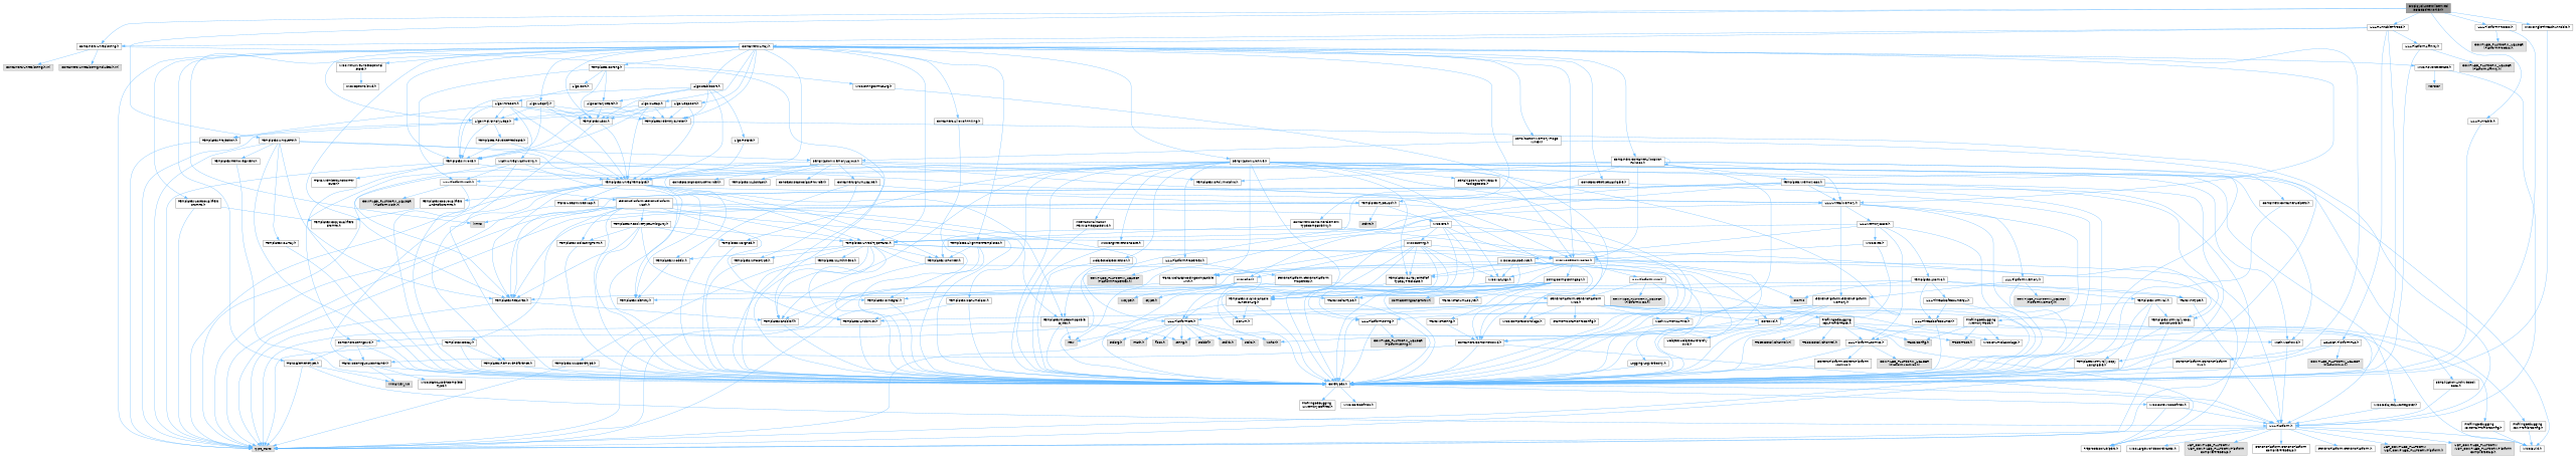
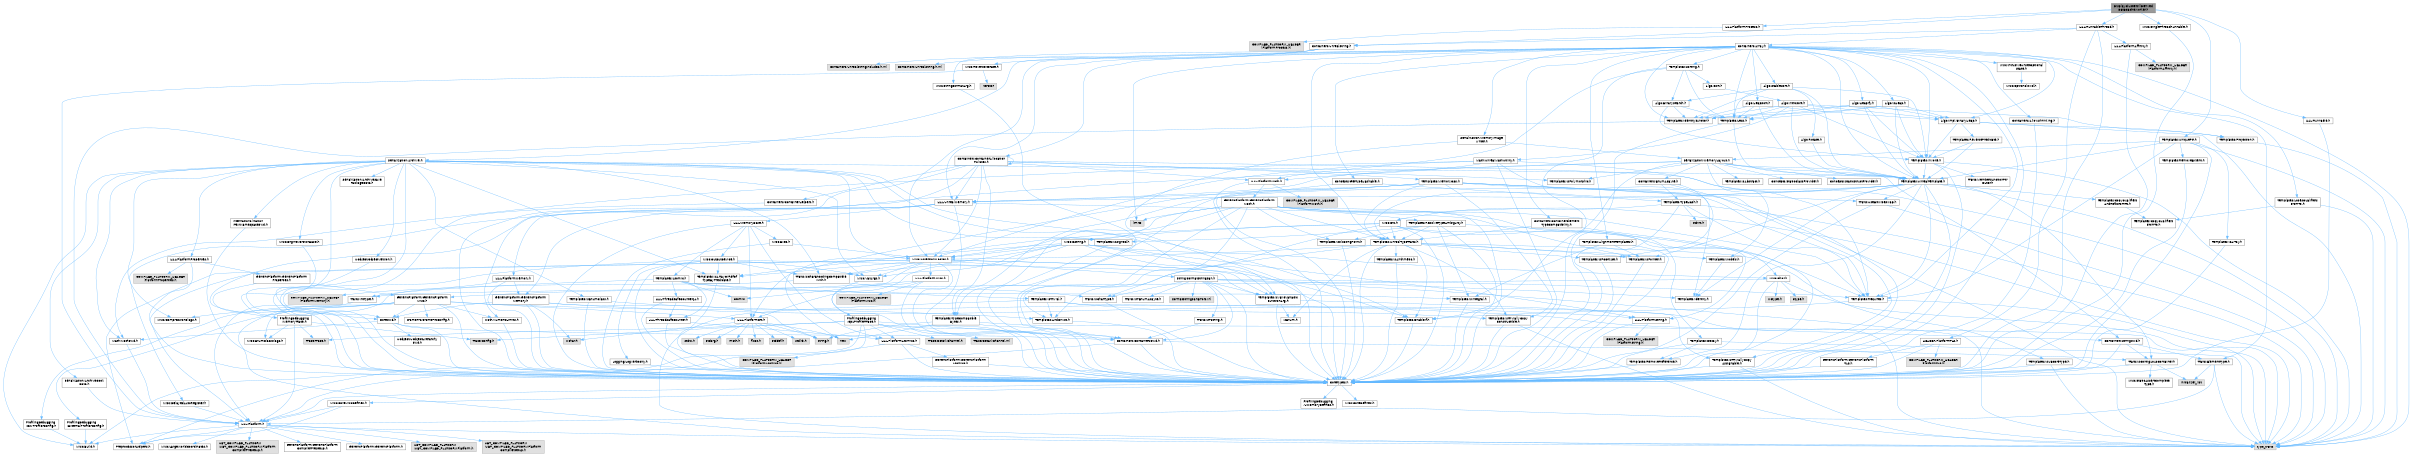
  digraph {
    node [color=grey40 fillcolor=white fontname=Helvetica fontsize=10 shape=box style=filled]
    edge [color=steelblue1 fontname=Helvetica fontsize=10 labelfontname=Helvetica labelfontsize=10 style=solid]
    n1 [color=gray40 fillcolor=grey60 fontcolor=black height=0.2 label="DisplayClusterFillDerived\lDataCacheWorker.h" width=0.4]
    n2 [height=0.2 label="Containers/UnrealString.h" width=0.4]
    n3 [height=0.2 label="HAL/PlatformProcess.h" width=0.4]
    n4 [height=0.2 label="HAL/Runnable.h" width=0.4]
    n5 [height=0.2 label="HAL/RunnableThread.h" width=0.4]
    n6 [height=0.2 label="Misc/SingleThreadRunnable.h" width=0.4]
    n7 [height=0.2 label="Templates/UniquePtr.h" width=0.4]
    n8 [color=grey60 fillcolor="#E0E0E0" height=0.2 label="Containers/UnrealStringIncludes.h.inl" width=0.4]
    n9 [color=grey60 fillcolor="#E0E0E0" height=0.2 label="Containers/UnrealString.h.inl" width=0.4]
    n10 [height=0.2 label="Misc/StringFormatArg.h" width=0.4]
    n11 [height=0.2 label="CoreTypes.h" width=0.4]
    n12 [color=grey60 fillcolor="#E0E0E0" height=0.2 label="COMPILED_PLATFORM_HEADER\l(PlatformProcess.h)" width=0.4]
    n13 [height=0.2 label="Containers/Array.h" width=0.4]
    n14 [height=0.2 label="HEADER/PlatformTLS.h" width=0.4]
    n15 [height=0.2 label="HAL/PlatformAffinity.h" width=0.4]
    n16 [color=grey60 fillcolor="#E0E0E0" height=0.2 label=type_traits width=0.4]
    n17 [height=0.2 label="Templates/Requires.h" width=0.4]
    n18 [height=0.2 label="Templates/UnrealTemplate.h" width=0.4]
    n19 [height=0.2 label="Serialization/MemoryLayout.h" width=0.4]
    n20 [height=0.2 label="Templates/IsArray.h" width=0.4]
    n21 [height=0.2 label="Templates/RemoveExtent.h" width=0.4]
    n22 [height=0.2 label="Containers/ContainersFwd.h" width=0.4]
    n23 [height=0.2 label="HAL/Platform.h" width=0.4]
    n24 [height=0.2 label="Traits/IsContiguousContainer.h" width=0.4]
    n25 [height=0.2 label="Misc/Build.h" width=0.4]
    n26 [height=0.2 label="Misc/LargeWorldCoordinates.h" width=0.4]
    n27 [height=0.2 label="PreprocessorHelpers.h" width=0.4]
    n28 [color=grey60 fillcolor="#E0E0E0" height=0.2 label="UBT_COMPILED_PLATFORM\l/UBT_COMPILED_PLATFORMPlatform\lCompilerPreSetup.h" width=0.4]
    n29 [height=0.2 label="GenericPlatform/GenericPlatform\lCompilerPreSetup.h" width=0.4]
    n30 [height=0.2 label="GenericPlatform/GenericPlatform.h" width=0.4]
    n31 [color=grey60 fillcolor="#E0E0E0" height=0.2 label="UBT_COMPILED_PLATFORM\l/UBT_COMPILED_PLATFORMPlatform.h" width=0.4]
    n32 [color=grey60 fillcolor="#E0E0E0" height=0.2 label="UBT_COMPILED_PLATFORM\l/UBT_COMPILED_PLATFORMPlatform\lCompilerSetup.h" width=0.4]
    n33 [height=0.2 label="ProfilingDebugging\l/UMemoryDefines.h" width=0.4]
    n34 [height=0.2 label="Misc/CoreMiscDefines.h" width=0.4]
    n35 [height=0.2 label="Misc/CoreDefines.h" width=0.4]
    n36 [height=0.2 label="Misc/StaticAssertComplete\lType.h" width=0.4]
    n37 [color=grey60 fillcolor="#E0E0E0" height=0.2 label=initializer_list width=0.4]
    n38 [height=0.2 label="Misc/AssertionMacros.h" width=0.4]
    n39 [height=0.2 label="Traits/ElementType.h" width=0.4]
    n40 [height=0.2 label="Misc/IntrusiveUnsetOptional\lState.h" width=0.4]
    n41 [height=0.2 label="Misc/ReverseIterate.h" width=0.4]
    n42 [height=0.2 label="HAL/UnrealMemory.h" width=0.4]
    n43 [height=0.2 label="Templates/UnrealTypeTraits.h" width=0.4]
    n44 [height=0.2 label="Containers/AllowShrinking.h" width=0.4]
    n45 [height=0.2 label="Containers/ContainerAllocation\lPolicies.h" width=0.4]
    n46 [color=grey60 fillcolor="#E0E0E0" height=0.2 label=limits width=0.4]
    n47 [height=0.2 label="Containers/ContainerElement\lTypeCompatibility.h" width=0.4]
    n48 [height=0.2 label="Serialization/Archive.h" width=0.4]
    n49 [height=0.2 label="Serialization/MemoryImage\lWriter.h" width=0.4]
    n50 [height=0.2 label="Algo/Heapify.h" width=0.4]
    n51 [height=0.2 label="Algo/Impl/BinaryHeap.h" width=0.4]
    n52 [height=0.2 label="Templates/Invoke.h" width=0.4]
    n53 [height=0.2 label="Templates/IdentityFunctor.h" width=0.4]
    n54 [height=0.2 label="Templates/Less.h" width=0.4]
    n55 [height=0.2 label="Algo/HeapSort.h" width=0.4]
    n56 [height=0.2 label="Algo/IsHeap.h" width=0.4]
    n57 [height=0.2 label="Algo/StableSort.h" width=0.4]
    n58 [height=0.2 label="Concepts/GetTypeHashable.h" width=0.4]
    n59 [height=0.2 label="Templates/LosesQualifiers\lFromTo.h" width=0.4]
    n60 [height=0.2 label="Templates/Sorting.h" width=0.4]
    n61 [height=0.2 label="Templates/AlignmentTemplates.h" width=0.4]
    n62 [height=0.2 label="GenericPlatform/GenericPlatform\lTLS.h" width=0.4]
    n63 [color=grey60 fillcolor="#E0E0E0" height=0.2 label="COMPILED_PLATFORM_HEADER\l(PlatformTLS.h)" width=0.4]
    n64 [color=grey60 fillcolor="#E0E0E0" height=0.2 label="COMPILED_PLATFORM_HEADER\l(PlatformAffinity.h)" width=0.4]
    n65 [height=0.2 label="HAL/PlatformMisc.h" width=0.4]
    n66 [height=0.2 label="Templates/EnableIf.h" width=0.4]
    n67 [height=0.2 label="Templates/IsArrayOrRefOf\lTypeByPredicate.h" width=0.4]
    n68 [height=0.2 label="Templates/IsValidVariadic\lFunctionArg.h" width=0.4]
    n69 [height=0.2 label="Traits/IsCharEncodingCompatible\lWith.h" width=0.4]
    n70 [height=0.2 label="Misc/VarArgs.h" width=0.4]
    n71 [height=0.2 label="String/FormatStringSan.h" width=0.4]
    n72 [color=grey60 fillcolor="#E0E0E0" height=0.2 label=atomic width=0.4]
    n73 [height=0.2 label="Misc/OptionalFwd.h" width=0.4]
    n74 [color=grey60 fillcolor="#E0E0E0" height=0.2 label=iterator width=0.4]
    n75 [height=0.2 label="GenericPlatform/GenericPlatform\lMemory.h" width=0.4]
    n76 [height=0.2 label="HAL/MemoryBase.h" width=0.4]
    n77 [height=0.2 label="HAL/PlatformMemory.h" width=0.4]
    n78 [height=0.2 label="ProfilingDebugging\l/MemoryTrace.h" width=0.4]
    n79 [height=0.2 label="Templates/IsPointer.h" width=0.4]
    n80 [height=0.2 label="IsEnum.h" width=0.4]
    n81 [height=0.2 label="Templates/AndOrNot.h" width=0.4]
    n82 [height=0.2 label="Templates/IsTriviallyCopy\lConstructible.h" width=0.4]
    n83 [height=0.2 label="Templates/IsArithmetic.h" width=0.4]
    n84 [height=0.2 label="Templates/Models.h" width=0.4]
    n85 [height=0.2 label="Templates/IsPODType.h" width=0.4]
    n86 [height=0.2 label="Templates/IsUECoreType.h" width=0.4]
    n87 [height=0.2 label="Templates/Identity.h" width=0.4]
    n88 [height=0.2 label="Templates/CopyQualifiers\lAndRefsFromTo.h" width=0.4]
    n89 [height=0.2 label="Templates/RemoveReference.h" width=0.4]
    n90 [height=0.2 label="Templates/TypeCompatible\lBytes.h" width=0.4]
    n91 [height=0.2 label="Traits/UseBitwiseSwap.h" width=0.4]
    n92 [height=0.2 label="Math/NumericLimits.h" width=0.4]
    n93 [height=0.2 label="Containers/ContainerHelpers.h" width=0.4]
    n94 [height=0.2 label="HAL/PlatformMath.h" width=0.4]
    n95 [height=0.2 label="Templates/IsPolymorphic.h" width=0.4]
    n96 [height=0.2 label="Templates/MemoryOps.h" width=0.4]
    n97 [height=0.2 label="CoreFwd.h" width=0.4]
    n98 [height=0.2 label="Misc/CompressionFlags.h" width=0.4]
    n99 [height=0.2 label="Math/MathFwd.h" width=0.4]
    n100 [height=0.2 label="Templates/IsSigned.h" width=0.4]
    n101 [height=0.2 label="HAL/PlatformProperties.h" width=0.4]
    n102 [height=0.2 label="Internationalization\l/TextNamespaceFwd.h" width=0.4]
    n103 [height=0.2 label="Misc/EngineVersionBase.h" width=0.4]
    n104 [height=0.2 label="Serialization/ArchiveCook\lData.h" width=0.4]
    n105 [height=0.2 label="Serialization/ArchiveSave\lPackageData.h" width=0.4]
    n106 [height=0.2 label="Templates/IsEnumClass.h" width=0.4]
    n107 [height=0.2 label="UObject/ObjectVersion.h" width=0.4]
    n108 [height=0.2 label="Templates/Projection.h" width=0.4]
    n109 [height=0.2 label="Templates/ReversePredicate.h" width=0.4]
    n110 [height=0.2 label="Traits/MemberFunctionPtr\lOuter.h" width=0.4]
    n111 [height=0.2 label="Algo/BinarySearch.h" width=0.4]
    n112 [height=0.2 label="Algo/Rotate.h" width=0.4]
    n113 [height=0.2 label="Templates/TypeHash.h" width=0.4]
    n114 [height=0.2 label="Templates/CopyQualifiers\lFromTo.h" width=0.4]
    n115 [height=0.2 label="Algo/Sort.h" width=0.4]
    n116 [height=0.2 label="Templates/IsIntegral.h" width=0.4]
    n117 [height=0.2 label="GenericPlatform/GenericPlatform\lMisc.h" width=0.4]
    n118 [color=grey60 fillcolor="#E0E0E0" height=0.2 label="COMPILED_PLATFORM_HEADER\l(PlatformMisc.h)" width=0.4]
    n119 [height=0.2 label="ProfilingDebugging\l/CpuProfilerTrace.h" width=0.4]
    n120 [height=0.2 label="Traits/IsCharType.h" width=0.4]
    n121 [height=0.2 label="Traits/IsTEnumAsByte.h" width=0.4]
    n122 [height=0.2 label="Traits/IsTString.h" width=0.4]
    n123 [color=grey60 fillcolor="#E0E0E0" height=0.2 label="FormatStringSanErrors.inl" width=0.4]
    n124 [height=0.2 label="Containers/StringFwd.h" width=0.4]
    n125 [height=0.2 label="FramePro/FrameProConfig.h" width=0.4]
    n126 [height=0.2 label="HAL/PlatformCrt.h" width=0.4]
    n127 [height=0.2 label="Misc/EnumClassFlags.h" width=0.4]
    n128 [height=0.2 label="ProfilingDebugging\l/CsvProfilerConfig.h" width=0.4]
    n129 [height=0.2 label="ProfilingDebugging\l/ExternalProfilerConfig.h" width=0.4]
    n130 [height=0.2 label="HAL/PlatformAtomics.h" width=0.4]
    n131 [color=grey60 fillcolor="#E0E0E0" height=0.2 label="Trace/Config.h" width=0.4]
    n132 [color=grey60 fillcolor="#E0E0E0" height=0.2 label="Trace/Detail/Channel.h" width=0.4]
    n133 [color=grey60 fillcolor="#E0E0E0" height=0.2 label="Trace/Detail/Channel.inl" width=0.4]
    n134 [color=grey60 fillcolor="#E0E0E0" height=0.2 label="Trace/Trace.h" width=0.4]
    n135 [height=0.2 label="UObject/UObjectHierarchy\lFwd.h" width=0.4]
    n136 [color=grey60 fillcolor="#E0E0E0" height=0.2 label=new width=0.4]
    n137 [color=grey60 fillcolor="#E0E0E0" height=0.2 label="wchar.h" width=0.4]
    n138 [color=grey60 fillcolor="#E0E0E0" height=0.2 label="stddef.h" width=0.4]
    n139 [color=grey60 fillcolor="#E0E0E0" height=0.2 label="stdlib.h" width=0.4]
    n140 [color=grey60 fillcolor="#E0E0E0" height=0.2 label="stdio.h" width=0.4]
    n141 [color=grey60 fillcolor="#E0E0E0" height=0.2 label="stdarg.h" width=0.4]
    n142 [color=grey60 fillcolor="#E0E0E0" height=0.2 label="math.h" width=0.4]
    n143 [color=grey60 fillcolor="#E0E0E0" height=0.2 label="float.h" width=0.4]
    n144 [color=grey60 fillcolor="#E0E0E0" height=0.2 label="string.h" width=0.4]
    n145 [height=0.2 label="GenericPlatform/GenericPlatform\lAtomics.h" width=0.4]
    n146 [color=grey60 fillcolor="#E0E0E0" height=0.2 label="COMPILED_PLATFORM_HEADER\l(PlatformAtomics.h)" width=0.4]
    n147 [height=0.2 label="HAL/PlatformString.h" width=0.4]
    n148 [height=0.2 label="Misc/Exec.h" width=0.4]
    n149 [height=0.2 label="Misc/OutputDevice.h" width=0.4]
    n150 [height=0.2 label="Templates/Atomic.h" width=0.4]
    n151 [color=grey60 fillcolor="#E0E0E0" height=0.2 label="COMPILED_PLATFORM_HEADER\l(PlatformMemory.h)" width=0.4]
    n152 [color=grey60 fillcolor="#E0E0E0" height=0.2 label="COMPILED_PLATFORM_HEADER\l(PlatformString.h)" width=0.4]
    n153 [height=0.2 label="Logging/LogVerbosity.h" width=0.4]
    n154 [height=0.2 label="HAL/ThreadSafeCounter.h" width=0.4]
    n155 [height=0.2 label="HAL/ThreadSafeCounter64.h" width=0.4]
    n156 [height=0.2 label="Templates/IsTrivial.h" width=0.4]
    n157 [height=0.2 label="Traits/IntType.h" width=0.4]
    n158 [height=0.2 label="Templates/IsTriviallyCopy\lAssignable.h" width=0.4]
    n159 [height=0.2 label="GenericPlatform/GenericPlatform\lMath.h" width=0.4]
    n160 [color=grey60 fillcolor="#E0E0E0" height=0.2 label="COMPILED_PLATFORM_HEADER\l(PlatformMath.h)" width=0.4]
    n161 [height=0.2 label="Templates/Decay.h" width=0.4]
    n162 [height=0.2 label="Templates/IsFloatingPoint.h" width=0.4]
    n163 [height=0.2 label="Templates/ResolveTypeAmbiguity.h" width=0.4]
    n164 [height=0.2 label="GenericPlatform/GenericPlatform\lProperties.h" width=0.4]
    n165 [color=grey60 fillcolor="#E0E0E0" height=0.2 label="COMPILED_PLATFORM_HEADER\l(PlatformProperties.h)" width=0.4]
    n166 [height=0.2 label="Concepts/StaticClassProvider.h" width=0.4]
    n167 [height=0.2 label="Concepts/StaticStructProvider.h" width=0.4]
    n168 [height=0.2 label="Containers/EnumAsByte.h" width=0.4]
    n169 [height=0.2 label="Misc/DelayedAutoRegister.h" width=0.4]
    n170 [height=0.2 label="Templates/IsAbstract.h" width=0.4]
    n171 [height=0.2 label="Misc/Crc.h" width=0.4]
    n172 [color=grey60 fillcolor="#E0E0E0" height=0.2 label="stdint.h" width=0.4]
    n173 [height=0.2 label="Misc/CString.h" width=0.4]
    n174 [height=0.2 label="Misc/Char.h" width=0.4]
    n175 [color=grey60 fillcolor="#E0E0E0" height=0.2 label="ctype.h" width=0.4]
    n176 [color=grey60 fillcolor="#E0E0E0" height=0.2 label="wctype.h" width=0.4]
    n177 [height=0.2 label="Algo/IntroSort.h" width=0.4]
    n178 [height=0.2 label="Math/UnrealMathUtility.h" width=0.4]
    n1 -> n2
    n1 -> n3
    n1 -> n4
    n1 -> n5
    n1 -> n6
    n1 -> n7
    n2 -> n8
    n2 -> n9
    n2 -> n10
-   n3 -> n11
    n3 -> n12
    n4 -> n11
    n5 -> n2
    n5 -> n11
    n5 -> n13
    n5 -> n14
    n5 -> n15
    n6 -> n11
    n7 -> n11
    n7 -> n16
    n7 -> n17
    n7 -> n18
    n7 -> n19
    n7 -> n20
    n7 -> n21
    n10 -> n22
    n11 -> n23
    n11 -> n33
    n11 -> n34
    n11 -> n35
    n13 -> n11
    n13 -> n16
    n13 -> n17
    n13 -> n18
    n13 -> n38
    n13 -> n39
    n13 -> n40
    n13 -> n41
    n13 -> n42
    n13 -> n43
    n13 -> n44
    n13 -> n45
    n13 -> n46
    n13 -> n47
    n13 -> n48
    n13 -> n49
    n13 -> n50
    n13 -> n51
    n13 -> n52
    n13 -> n53
    n13 -> n54
    n13 -> n55
    n13 -> n56
    n13 -> n57
    n13 -> n58
    n13 -> n59
    n13 -> n60
    n13 -> n61
    n14 -> n11
    n14 -> n62
    n14 -> n63
    n15 -> n11
    n15 -> n64
    n17 -> n16
    n17 -> n66
    n18 -> n11
    n18 -> n16
    n18 -> n17
    n18 -> n24
    n18 -> n42
    n18 -> n43
    n18 -> n79
    n18 -> n87
    n18 -> n88
    n18 -> n89
    n18 -> n90
    n18 -> n91
    n19 -> n18
    n19 -> n42
    n19 -> n66
    n19 -> n84
    n19 -> n95
    n19 -> n124
    n19 -> n166
    n19 -> n167
    n19 -> n168
    n19 -> n169
    n19 -> n170
    n20 -> n11
    n21 -> n11
    n22 -> n11
    n22 -> n23
    n22 -> n24
    n23 -> n16
    n23 -> n25
    n23 -> n26
    n23 -> n27
    n23 -> n28
    n23 -> n29
    n23 -> n30
    n23 -> n31
    n23 -> n32
    n24 -> n11
    n24 -> n36
    n24 -> n37
    n34 -> n23
    n34 -> n27
    n38 -> n11
    n38 -> n23
    n38 -> n27
    n38 -> n65
    n38 -> n66
    n38 -> n67
    n38 -> n68
    n38 -> n69
    n38 -> n70
    n38 -> n71
    n38 -> n72
    n39 -> n16
    n39 -> n23
    n39 -> n37
    n40 -> n73
    n41 -> n23
    n41 -> n74
    n42 -> n11
    n42 -> n75
    n42 -> n76
    n42 -> n77
    n42 -> n78
    n42 -> n79
    n43 -> n11
    n43 -> n38
    n43 -> n66
    n43 -> n79
    n43 -> n80
    n43 -> n81
    n43 -> n82
    n43 -> n83
    n43 -> n84
    n43 -> n85
    n43 -> n86
    n44 -> n11
    n45 -> n11
    n45 -> n16
    n45 -> n38
    n45 -> n42
    n45 -> n45
    n45 -> n90
    n45 -> n92
    n45 -> n93
    n45 -> n94
    n45 -> n95
    n45 -> n96
    n47 -> n11
    n47 -> n43
    n48 -> n11
    n48 -> n18
    n48 -> n25
    n48 -> n38
    n48 -> n66
    n48 -> n67
    n48 -> n68
    n48 -> n69
    n48 -> n70
    n48 -> n97
    n48 -> n98
    n48 -> n99
    n48 -> n100
    n48 -> n101
    n48 -> n102
    n48 -> n103
    n48 -> n104
    n48 -> n105
    n48 -> n106
    n48 -> n107
    n49 -> n11
    n49 -> n19
    n50 -> n18
    n50 -> n51
    n50 -> n52
    n50 -> n53
    n50 -> n54
    n51 -> n16
    n51 -> n52
    n51 -> n108
    n51 -> n109
    n52 -> n11
    n52 -> n16
    n52 -> n18
    n52 -> n110
    n53 -> n23
    n54 -> n11
    n54 -> n18
    n55 -> n18
    n55 -> n51
    n55 -> n53
    n55 -> n54
    n56 -> n18
    n56 -> n51
    n56 -> n52
    n56 -> n53
    n56 -> n54
    n57 -> n18
    n57 -> n52
    n57 -> n53
    n57 -> n54
    n57 -> n111
    n57 -> n112
    n58 -> n11
    n58 -> n113
    n59 -> n16
    n59 -> n114
    n60 -> n11
    n60 -> n54
    n60 -> n94
    n60 -> n111
    n60 -> n115
    n61 -> n11
    n61 -> n79
    n61 -> n116
    n62 -> n11
    n65 -> n11
    n65 -> n117
    n65 -> n118
    n65 -> n119
    n66 -> n11
    n67 -> n11
    n68 -> n11
    n68 -> n16
    n68 -> n80
    n69 -> n16
    n69 -> n120
    n70 -> n11
    n71 -> n11
    n71 -> n16
    n71 -> n17
    n71 -> n22
    n71 -> n68
    n71 -> n87
    n71 -> n120
    n71 -> n121
    n71 -> n122
    n71 -> n123
    n75 -> n11
    n75 -> n97
    n75 -> n137
    n75 -> n144
    n75 -> n147
    n76 -> n11
    n76 -> n126
    n76 -> n130
    n76 -> n148
    n76 -> n149
    n76 -> n150
    n77 -> n11
    n77 -> n75
    n77 -> n151
    n78 -> n23
    n78 -> n127
    n78 -> n131
    n78 -> n134
    n79 -> n11
    n81 -> n11
    n82 -> n11
    n82 -> n16
    n83 -> n11
    n84 -> n87
    n85 -> n11
    n86 -> n11
    n86 -> n16
    n88 -> n114
    n89 -> n11
    n90 -> n11
    n90 -> n16
    n90 -> n136
    n90 -> n144
    n91 -> n11
    n91 -> n16
    n92 -> n11
    n93 -> n11
    n94 -> n11
    n94 -> n159
    n94 -> n160
    n96 -> n11
    n96 -> n16
    n96 -> n17
    n96 -> n42
    n96 -> n43
    n96 -> n82
    n96 -> n91
    n96 -> n136
    n96 -> n158
    n97 -> n11
    n97 -> n22
    n97 -> n99
    n97 -> n135
    n99 -> n23
    n100 -> n11
    n101 -> n11
    n101 -> n164
    n101 -> n165
    n102 -> n11
    n103 -> n11
    n104 -> n23
    n106 -> n11
    n106 -> n81
    n107 -> n11
    n108 -> n16
    n109 -> n18
    n109 -> n52
    n111 -> n52
    n111 -> n53
    n111 -> n54
    n112 -> n18
    n113 -> n11
    n113 -> n16
    n113 -> n17
    n113 -> n171
    n113 -> n172
    n115 -> n177
    n116 -> n11
    n117 -> n11
    n117 -> n92
    n117 -> n97
    n117 -> n98
    n117 -> n124
    n117 -> n125
    n117 -> n126
    n117 -> n127
    n117 -> n128
    n117 -> n129
    n119 -> n11
    n119 -> n22
    n119 -> n25
    n119 -> n27
    n119 -> n130
    n119 -> n131
    n119 -> n132
    n119 -> n133
    n119 -> n134
    n120 -> n11
    n122 -> n22
    n124 -> n11
    n124 -> n24
    n124 -> n39
    n126 -> n136
    n126 -> n137
    n126 -> n138
    n126 -> n139
    n126 -> n140
    n126 -> n141
    n126 -> n142
    n126 -> n143
    n126 -> n144
    n128 -> n25
    n129 -> n25
    n130 -> n11
    n130 -> n145
    n130 -> n146
    n145 -> n11
    n147 -> n11
    n147 -> n152
    n148 -> n11
    n148 -> n38
    n149 -> n11
    n149 -> n67
    n149 -> n68
    n149 -> n69
    n149 -> n70
    n149 -> n97
    n149 -> n153
    n150 -> n72
    n150 -> n116
    n150 -> n154
    n150 -> n155
    n150 -> n156
    n150 -> n157
    n153 -> n11
    n154 -> n11
    n154 -> n130
    n155 -> n11
    n155 -> n154
    n156 -> n16
    n156 -> n81
    n156 -> n82
    n156 -> n158
    n157 -> n23
    n158 -> n11
    n158 -> n16
    n159 -> n11
    n159 -> n16
    n159 -> n17
    n159 -> n22
    n159 -> n43
    n159 -> n46
    n159 -> n81
    n159 -> n90
    n159 -> n126
    n159 -> n161
    n159 -> n162
    n159 -> n163
    n161 -> n11
    n161 -> n16
    n161 -> n89
    n162 -> n11
    n163 -> n11
    n163 -> n17
    n163 -> n43
    n163 -> n100
    n163 -> n116
    n163 -> n162
    n164 -> n11
    n164 -> n117
    n168 -> n11
    n168 -> n85
    n168 -> n113
    n169 -> n23
    n171 -> n11
    n171 -> n38
    n171 -> n43
    n171 -> n120
    n171 -> n147
    n171 -> n173
    n171 -> n174
    n173 -> n11
    n173 -> n38
    n173 -> n67
    n173 -> n68
    n173 -> n69
    n173 -> n70
    n173 -> n126
    n173 -> n147
    n173 -> n174
    n174 -> n11
    n174 -> n16
    n174 -> n157
    n174 -> n175
    n174 -> n176
    n177 -> n18
    n177 -> n51
    n177 -> n52
    n177 -> n53
    n177 -> n54
    n177 -> n108
    n177 -> n178
    n178 -> n11
    n178 -> n17
    n178 -> n38
    n178 -> n87
    n178 -> n94
    n178 -> n99
  }
